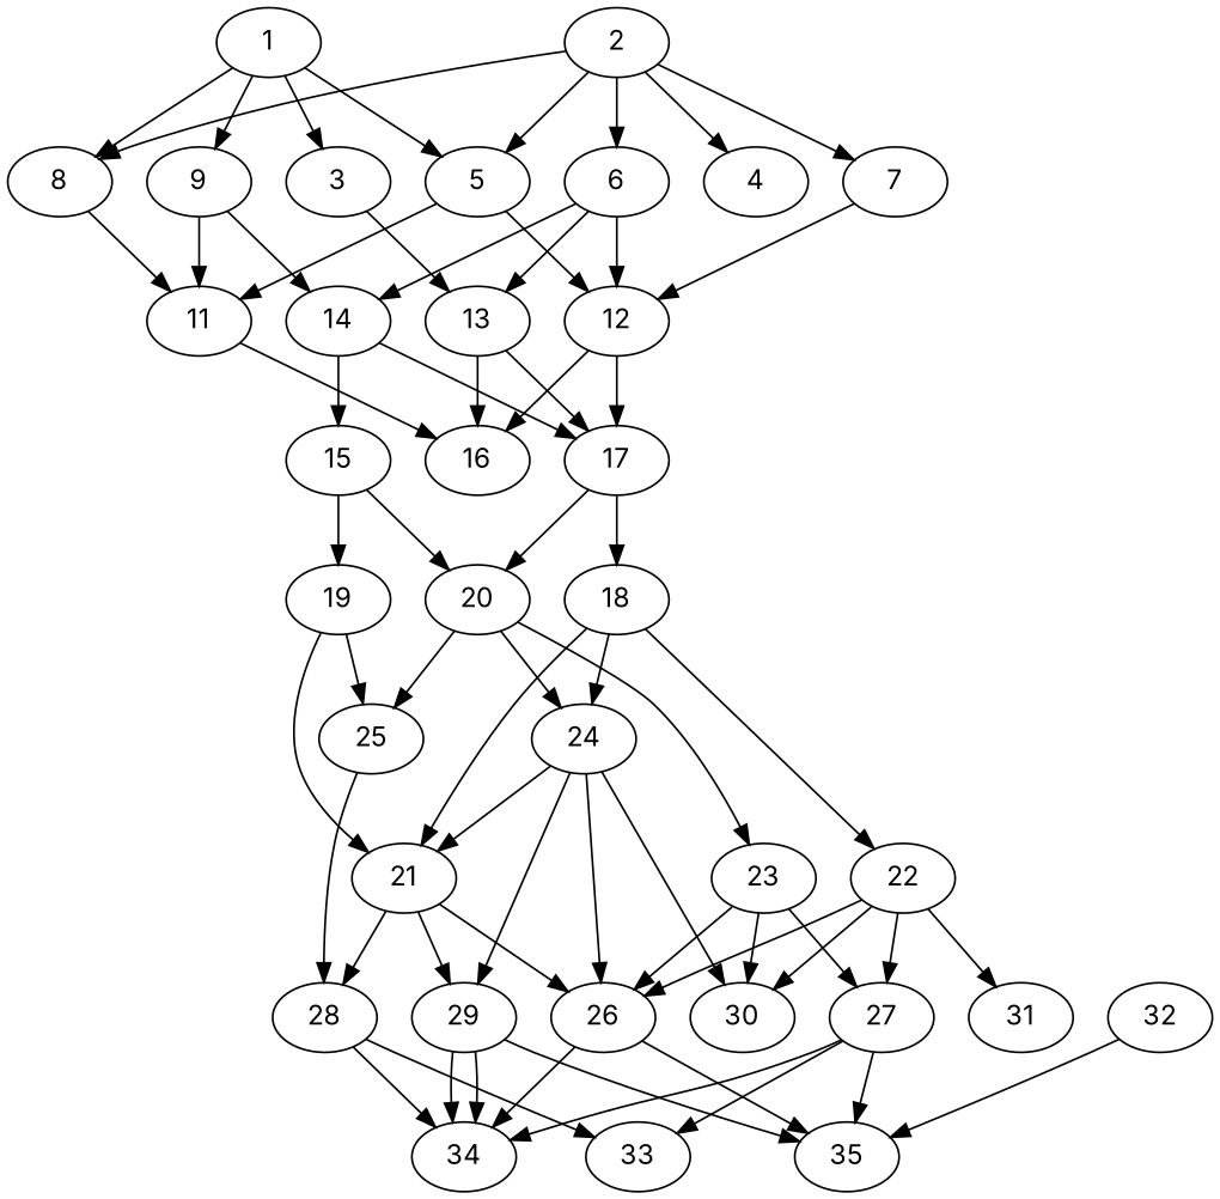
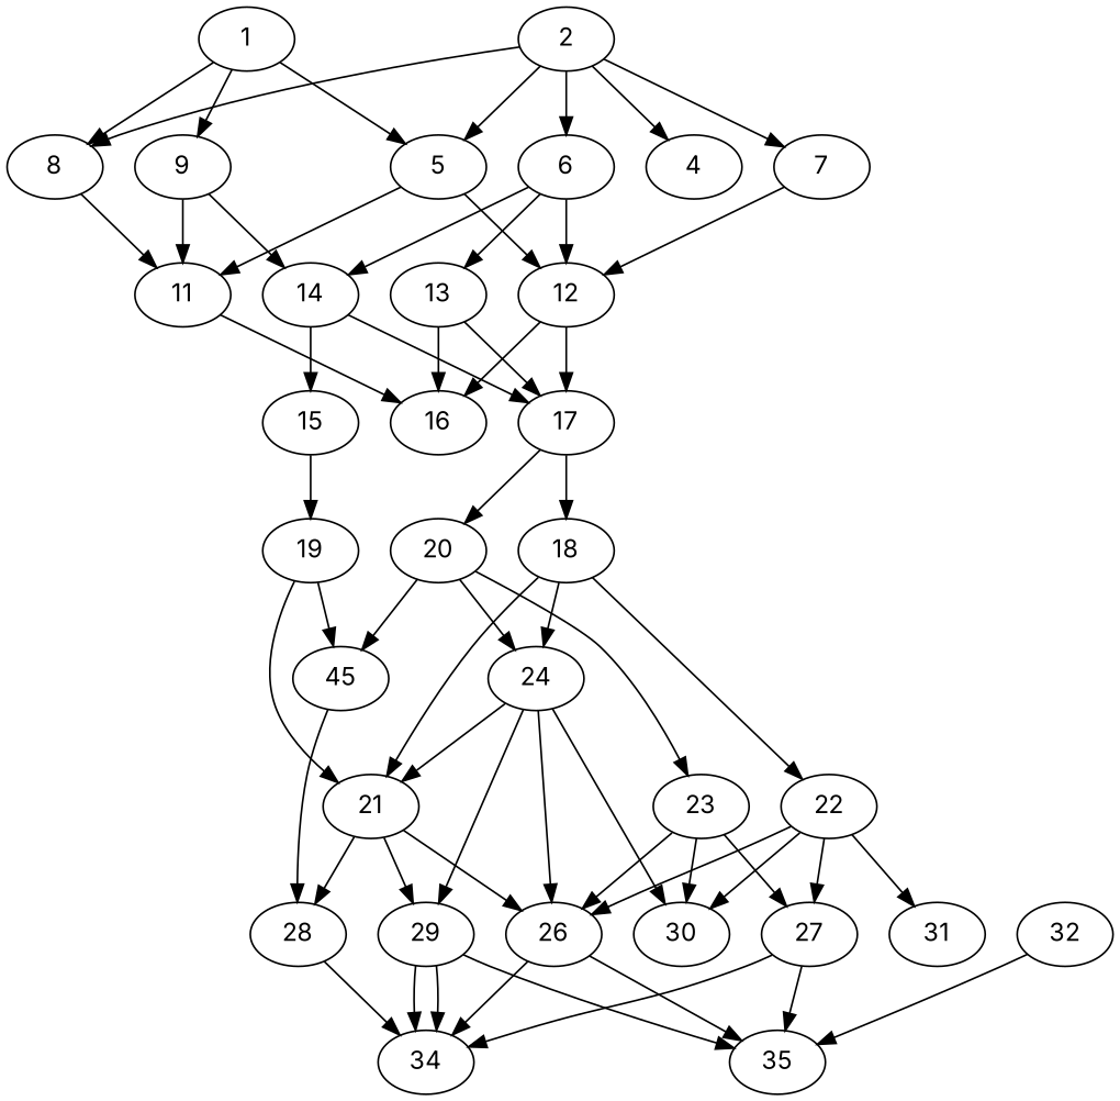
  digraph {
    fontname=Inter
    node [alpha=0.02 fontname=Inter]
    edge [fontname=Inter]
    1 [alpha=0.20 expect_size=33697792]
-   3 [alpha=0.07 expect_size=38823936]
    5 [alpha=0.15 expect_size=36847616]
    8 [alpha=0.11 expect_size=47531008]
    9 [alpha=0.15 expect_size=46437376]
    13 [alpha=0.12 expect_size=39882752]
    11 [alpha=0.15 expect_size=27133952]
    12 [alpha=0.17 expect_size=26762240]
    14 [alpha=0.08 expect_size=8479744]
    16 [alpha=0.13 expect_size=51339264]
    17 [alpha=0.17 expect_size=6633472]
    15 [alpha=0.08 expect_size=15595520]
    2 [alpha=0.06 expect_size=10101760]
    4 [alpha=0.03 expect_size=14738432]
    6 [alpha=0.01 expect_size=42600448]
    7 [alpha=0.10 expect_size=17795072]
    20 [alpha=0.14 expect_size=45702144]
    18 [alpha=0.04 expect_size=31152128]
    19 [expect_size=9289728]
-   25 [expect_size=16793600]
+   25 [expect_size=16793600 label=45]
    24 [alpha=0.05 expect_size=45453312]
    23 [expect_size=16142336]
    21 [alpha=0.17 expect_size=34001920]
    22 [expect_size=22753280]
    26 [alpha=0.15 expect_size=36163584]
    28 [alpha=0.09 expect_size=14021632]
    29 [expect_size=23614464]
    30 [alpha=0.19 expect_size=29499392]
    27 [alpha=0.13 expect_size=20747264]
    31 [alpha=0.05 expect_size=14457856]
    34 [expect_size=15479808]
    35 [alpha=0.17 expect_size=27420672]
-   33 [alpha=0.10 expect_size=11820032]
    32 [alpha=0.00 expect_size=6944768]
-   1 -> 3
    1 -> 5
    1 -> 8
    1 -> 9
-   3 -> 13
    5 -> 11
    5 -> 12
    8 -> 11
    9 -> 11
    9 -> 14
    13 -> 16
    13 -> 17
    11 -> 16
    12 -> 16
    12 -> 17
    14 -> 17
    14 -> 15
    17 -> 20
    17 -> 18
-   15 -> 20
    15 -> 19
    2 -> 5
    2 -> 8
    2 -> 4
    2 -> 6
    2 -> 7
    6 -> 13
    6 -> 12
    6 -> 14
    7 -> 12
    20 -> 25
    20 -> 24
    20 -> 23
    18 -> 24
    18 -> 21
    18 -> 22
    19 -> 25
    19 -> 21
    25 -> 28
    24 -> 21
    24 -> 26
    24 -> 29
    24 -> 30
    23 -> 26
    23 -> 30
    23 -> 27
    21 -> 26
    21 -> 28
    21 -> 29
    22 -> 26
    22 -> 30
    22 -> 27
    22 -> 31
    26 -> 34
    26 -> 35
    28 -> 34
-   28 -> 33
    29 -> 34
    29 -> 34
    29 -> 35
    27 -> 34
    27 -> 35
-   27 -> 33
    32 -> 35
  }
